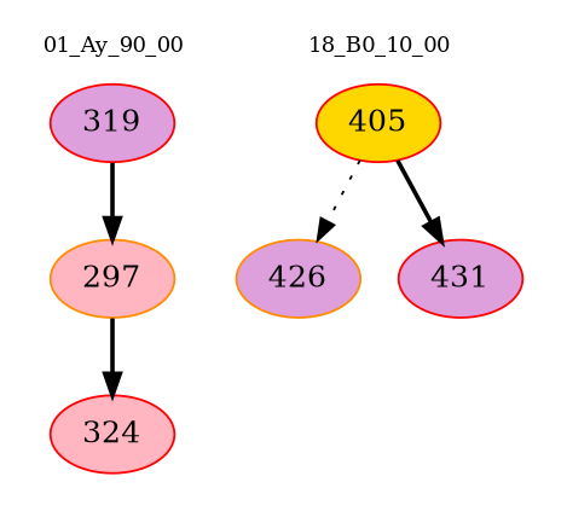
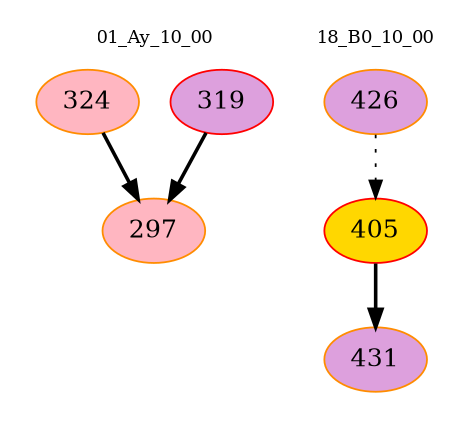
  digraph {
    node [color=darkorange fillcolor=plum style=filled]
    edge [color=black style=bold]
    n1 [color=red label=319]
    n2 [fillcolor=lightpink label=297]
-   n3 [color=red fillcolor=lightpink label=324]
+   n3 [fillcolor=lightpink label=324]
    n4 [label=426]
    n5 [color=red fillcolor=gold label=405]
-   n6 [color=red label=431]
+   n6 [label=431]
    subgraph cluster_1 {
      color=white
      fontsize=10
-     label="01_Ay_90_00"
+     label="01_Ay_10_00"
      n1
      n2
      n3
    }
    subgraph cluster_2 {
      color=white
      fontsize=10
      label="18_B0_10_00"
      n4
      n5
      n6
    }
    n1 -> n2
-   n2 -> n3
-   n5 -> n4 [style=dotted]
+   n3 -> n2
+   n4 -> n5 [style=dotted]
    n5 -> n6
  }
